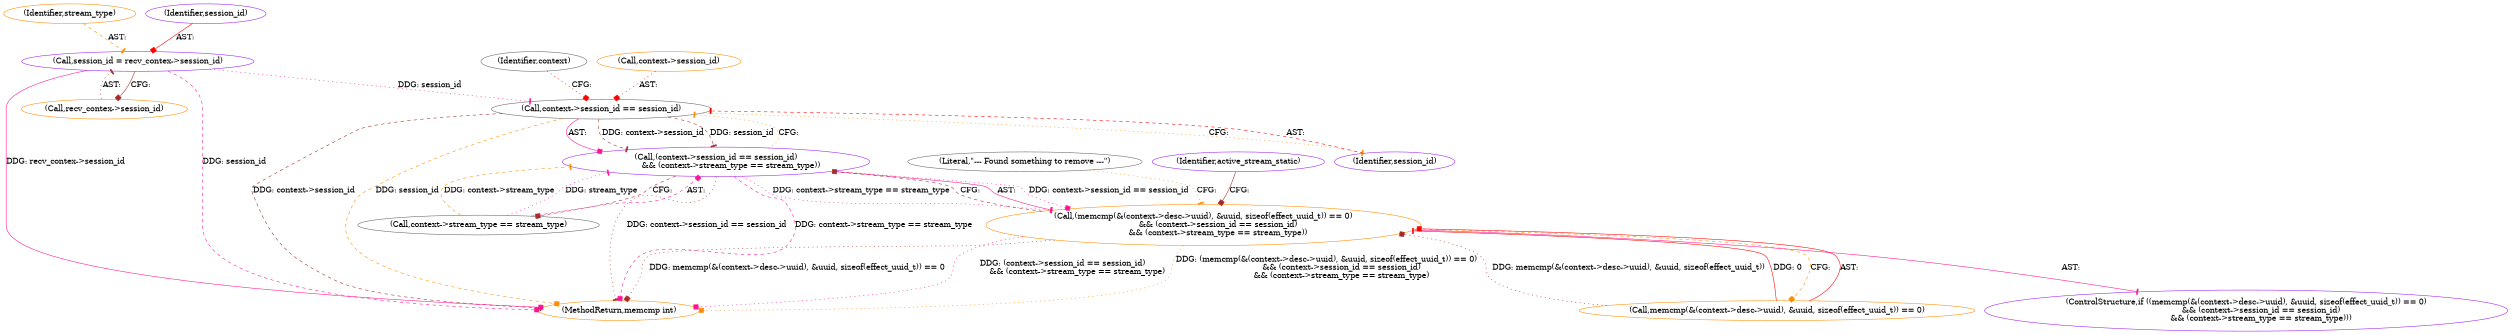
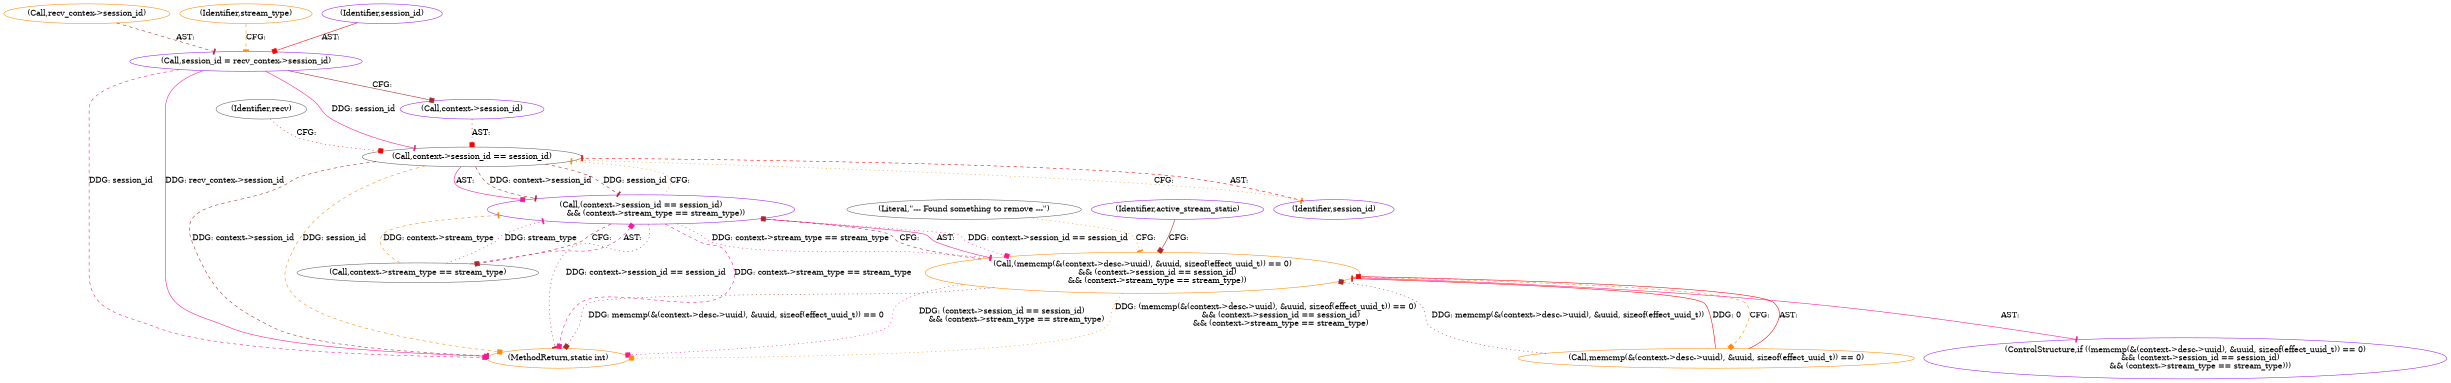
  digraph {
    node [color=purple]
    edge [arrowhead=box color=deeppink style=dashed]
    n1 [color=gray40 label="(Call,context->session_id == session_id)"]
    n2 [label="(Call,(context->session_id == session_id)\n            && (context->stream_type == stream_type))"]
-   n3 [color=darkorange label="(MethodReturn,memcmp int)"]
+   n3 [color=darkorange label="(MethodReturn,static int)"]
    n4 [label="(Identifier,session_id)"]
    n5 [color=darkorange label="(Call,(memcmp(&(context->desc->uuid), &uuid, sizeof(effect_uuid_t)) == 0)\n            && (context->session_id == session_id)\n            && (context->stream_type == stream_type))"]
    n6 [color=gray40 label="(Call,context->stream_type == stream_type)"]
    n7 [label="(Call,session_id = recv_contex->session_id)"]
    n8 [color=darkorange label="(Call,recv_contex->session_id)"]
    n9 [color=darkorange label="(Call,memcmp(&(context->desc->uuid), &uuid, sizeof(effect_uuid_t)) == 0)"]
    n10 [label="(ControlStructure,if ((memcmp(&(context->desc->uuid), &uuid, sizeof(effect_uuid_t)) == 0)\n            && (context->session_id == session_id)\n            && (context->stream_type == stream_type)))"]
-   n11 [color=gray40 label="(Identifier,context)"]
-   n12 [color=darkorange label="(Call,context->session_id)"]
+   n11 [color=gray40 label="(Identifier,recv)"]
+   n12 [label="(Call,context->session_id)"]
    n13 [color=darkorange label="(Identifier,stream_type)"]
    n14 [label="(Identifier,session_id)"]
    n15 [color=gray40 label="(Literal,\"--- Found something to remove ---\")"]
    n16 [label="(Identifier,active_stream_static)"]
    n1 -> n2 [label="AST: " style=solid]
    n1 -> n2 [arrowhead=tee color=brown label="DDG: context->session_id"]
    n1 -> n2 [arrowhead=tee color=brown label="DDG: session_id"]
    n1 -> n3 [arrowhead=tee color=brown label="DDG: context->session_id"]
    n1 -> n3 [color=darkorange label="DDG: session_id"]
    n1 -> n4 [arrowhead=tee color=darkorange label="CFG: " style=dotted]
    n2 -> n1 [arrowhead=tee color=darkorange label="CFG: " style=dotted]
    n2 -> n3 [arrowhead=tee color=brown label="DDG: context->session_id == session_id" style=dotted]
    n2 -> n3 [label="DDG: context->stream_type == stream_type"]
    n2 -> n5 [arrowhead=tee label="AST: " style=solid]
    n2 -> n5 [label="DDG: context->session_id == session_id" style=dotted]
    n2 -> n5 [arrowhead=tee label="DDG: context->stream_type == stream_type" style=dotted]
    n2 -> n6 [color=brown label="CFG: "]
    n4 -> n1 [arrowhead=tee color=red label="AST: "]
    n5 -> n2 [color=brown label="CFG: "]
    n5 -> n3 [label="DDG: (context->session_id == session_id)\n            && (context->stream_type == stream_type)" style=dotted]
    n5 -> n3 [color=darkorange label="DDG: (memcmp(&(context->desc->uuid), &uuid, sizeof(effect_uuid_t)) == 0)\n            && (context->session_id == session_id)\n            && (context->stream_type == stream_type)" style=dotted]
    n5 -> n3 [color=brown label="DDG: memcmp(&(context->desc->uuid), &uuid, sizeof(effect_uuid_t)) == 0" style=dotted]
    n5 -> n9 [color=darkorange label="CFG: "]
    n5 -> n10 [arrowhead=tee label="AST: " style=solid]
    n6 -> n2 [label="AST: "]
    n6 -> n2 [arrowhead=tee color=darkorange label="DDG: context->stream_type"]
    n6 -> n2 [arrowhead=tee label="DDG: stream_type" style=dotted]
-   n7 -> n1 [arrowhead=tee label="DDG: session_id" style=dotted]
+   n7 -> n1 [arrowhead=tee label="DDG: session_id" style=solid]
    n7 -> n3 [label="DDG: session_id"]
    n7 -> n3 [label="DDG: recv_contex->session_id" style=solid]
-   n7 -> n8 [color=brown label="CFG: " style=solid]
-   n8 -> n7 [arrowhead=tee color=brown label="AST: " style=dotted]
+   n7 -> n12 [color=brown label="CFG: " style=solid]
+   n8 -> n7 [arrowhead=tee color=brown label="AST: "]
    n9 -> n5 [color=red label="AST: " style=solid]
    n9 -> n5 [color=brown label="DDG: memcmp(&(context->desc->uuid), &uuid, sizeof(effect_uuid_t))" style=dotted]
    n9 -> n5 [arrowhead=tee color=red label="DDG: 0" style=solid]
    n11 -> n1 [color=red label="CFG: " style=dotted]
    n12 -> n1 [color=red label="AST: " style=dotted]
-   n13 -> n7 [arrowhead=tee color=darkorange label="AST: "]
+   n13 -> n7 [arrowhead=tee color=darkorange label="CFG: "]
    n14 -> n7 [color=red label="AST: " style=solid]
    n15 -> n5 [arrowhead=tee color=darkorange label="CFG: " style=dotted]
    n16 -> n5 [color=brown label="CFG: " style=solid]
  }
